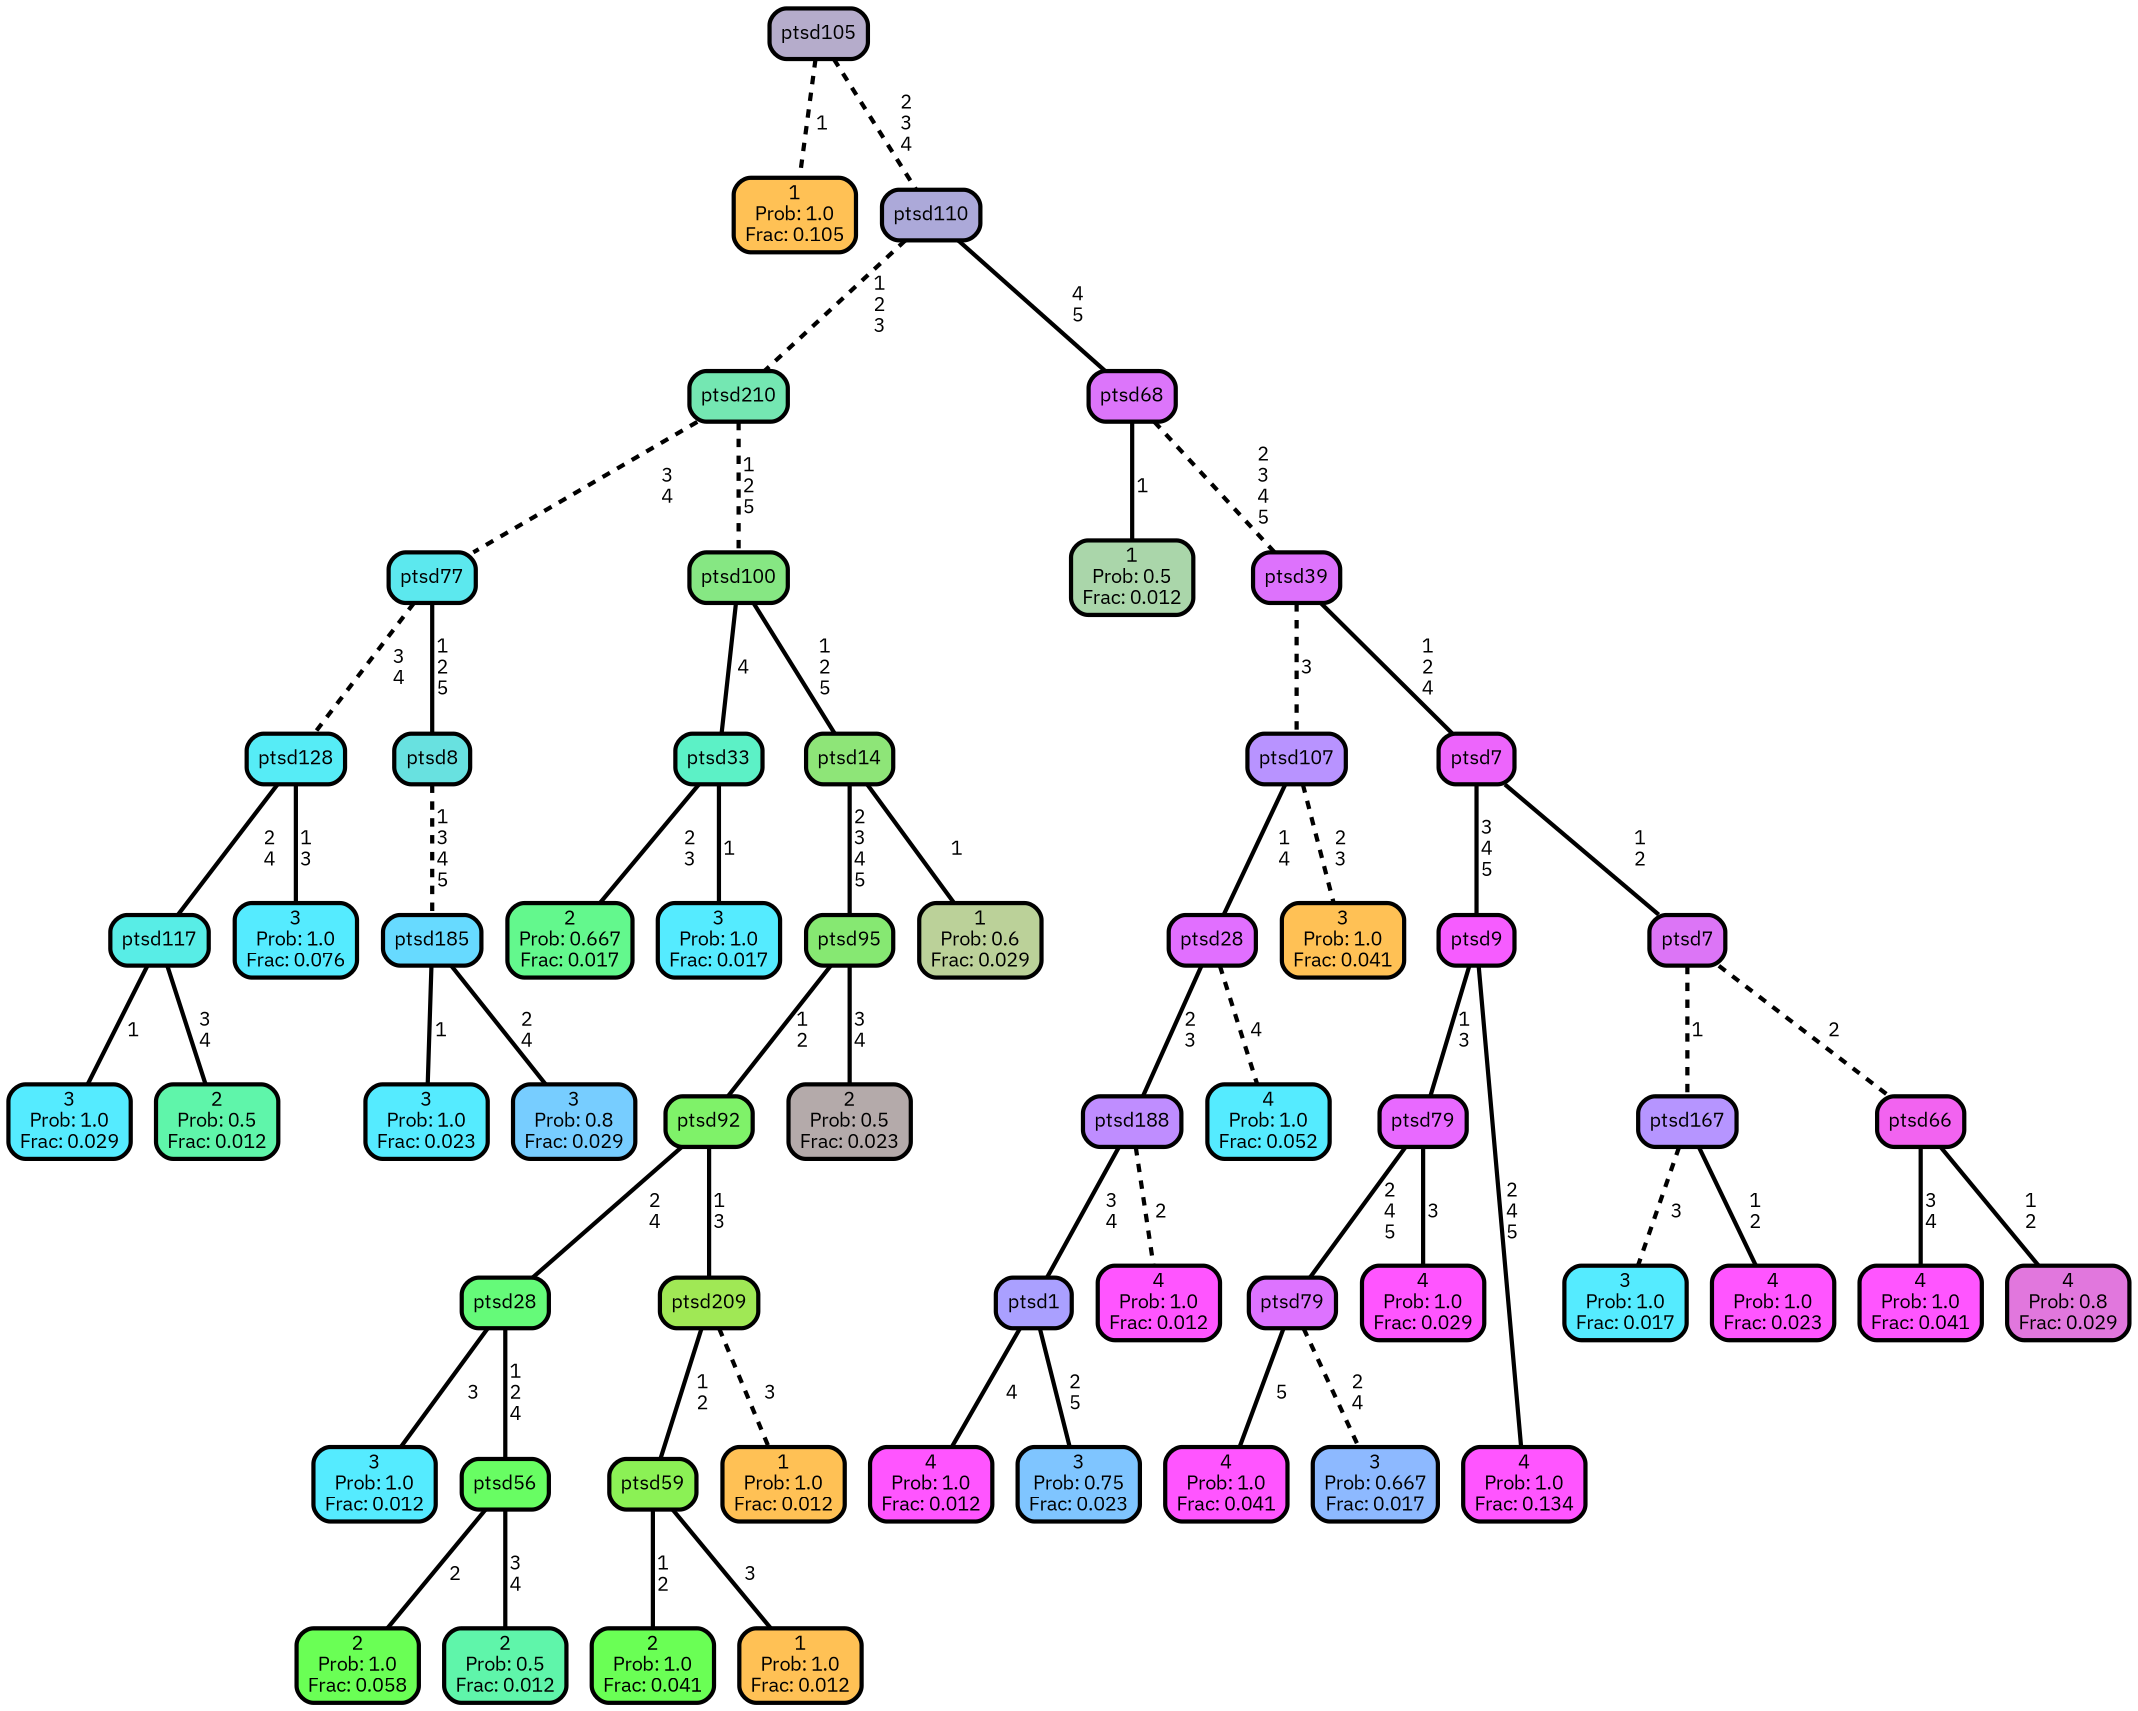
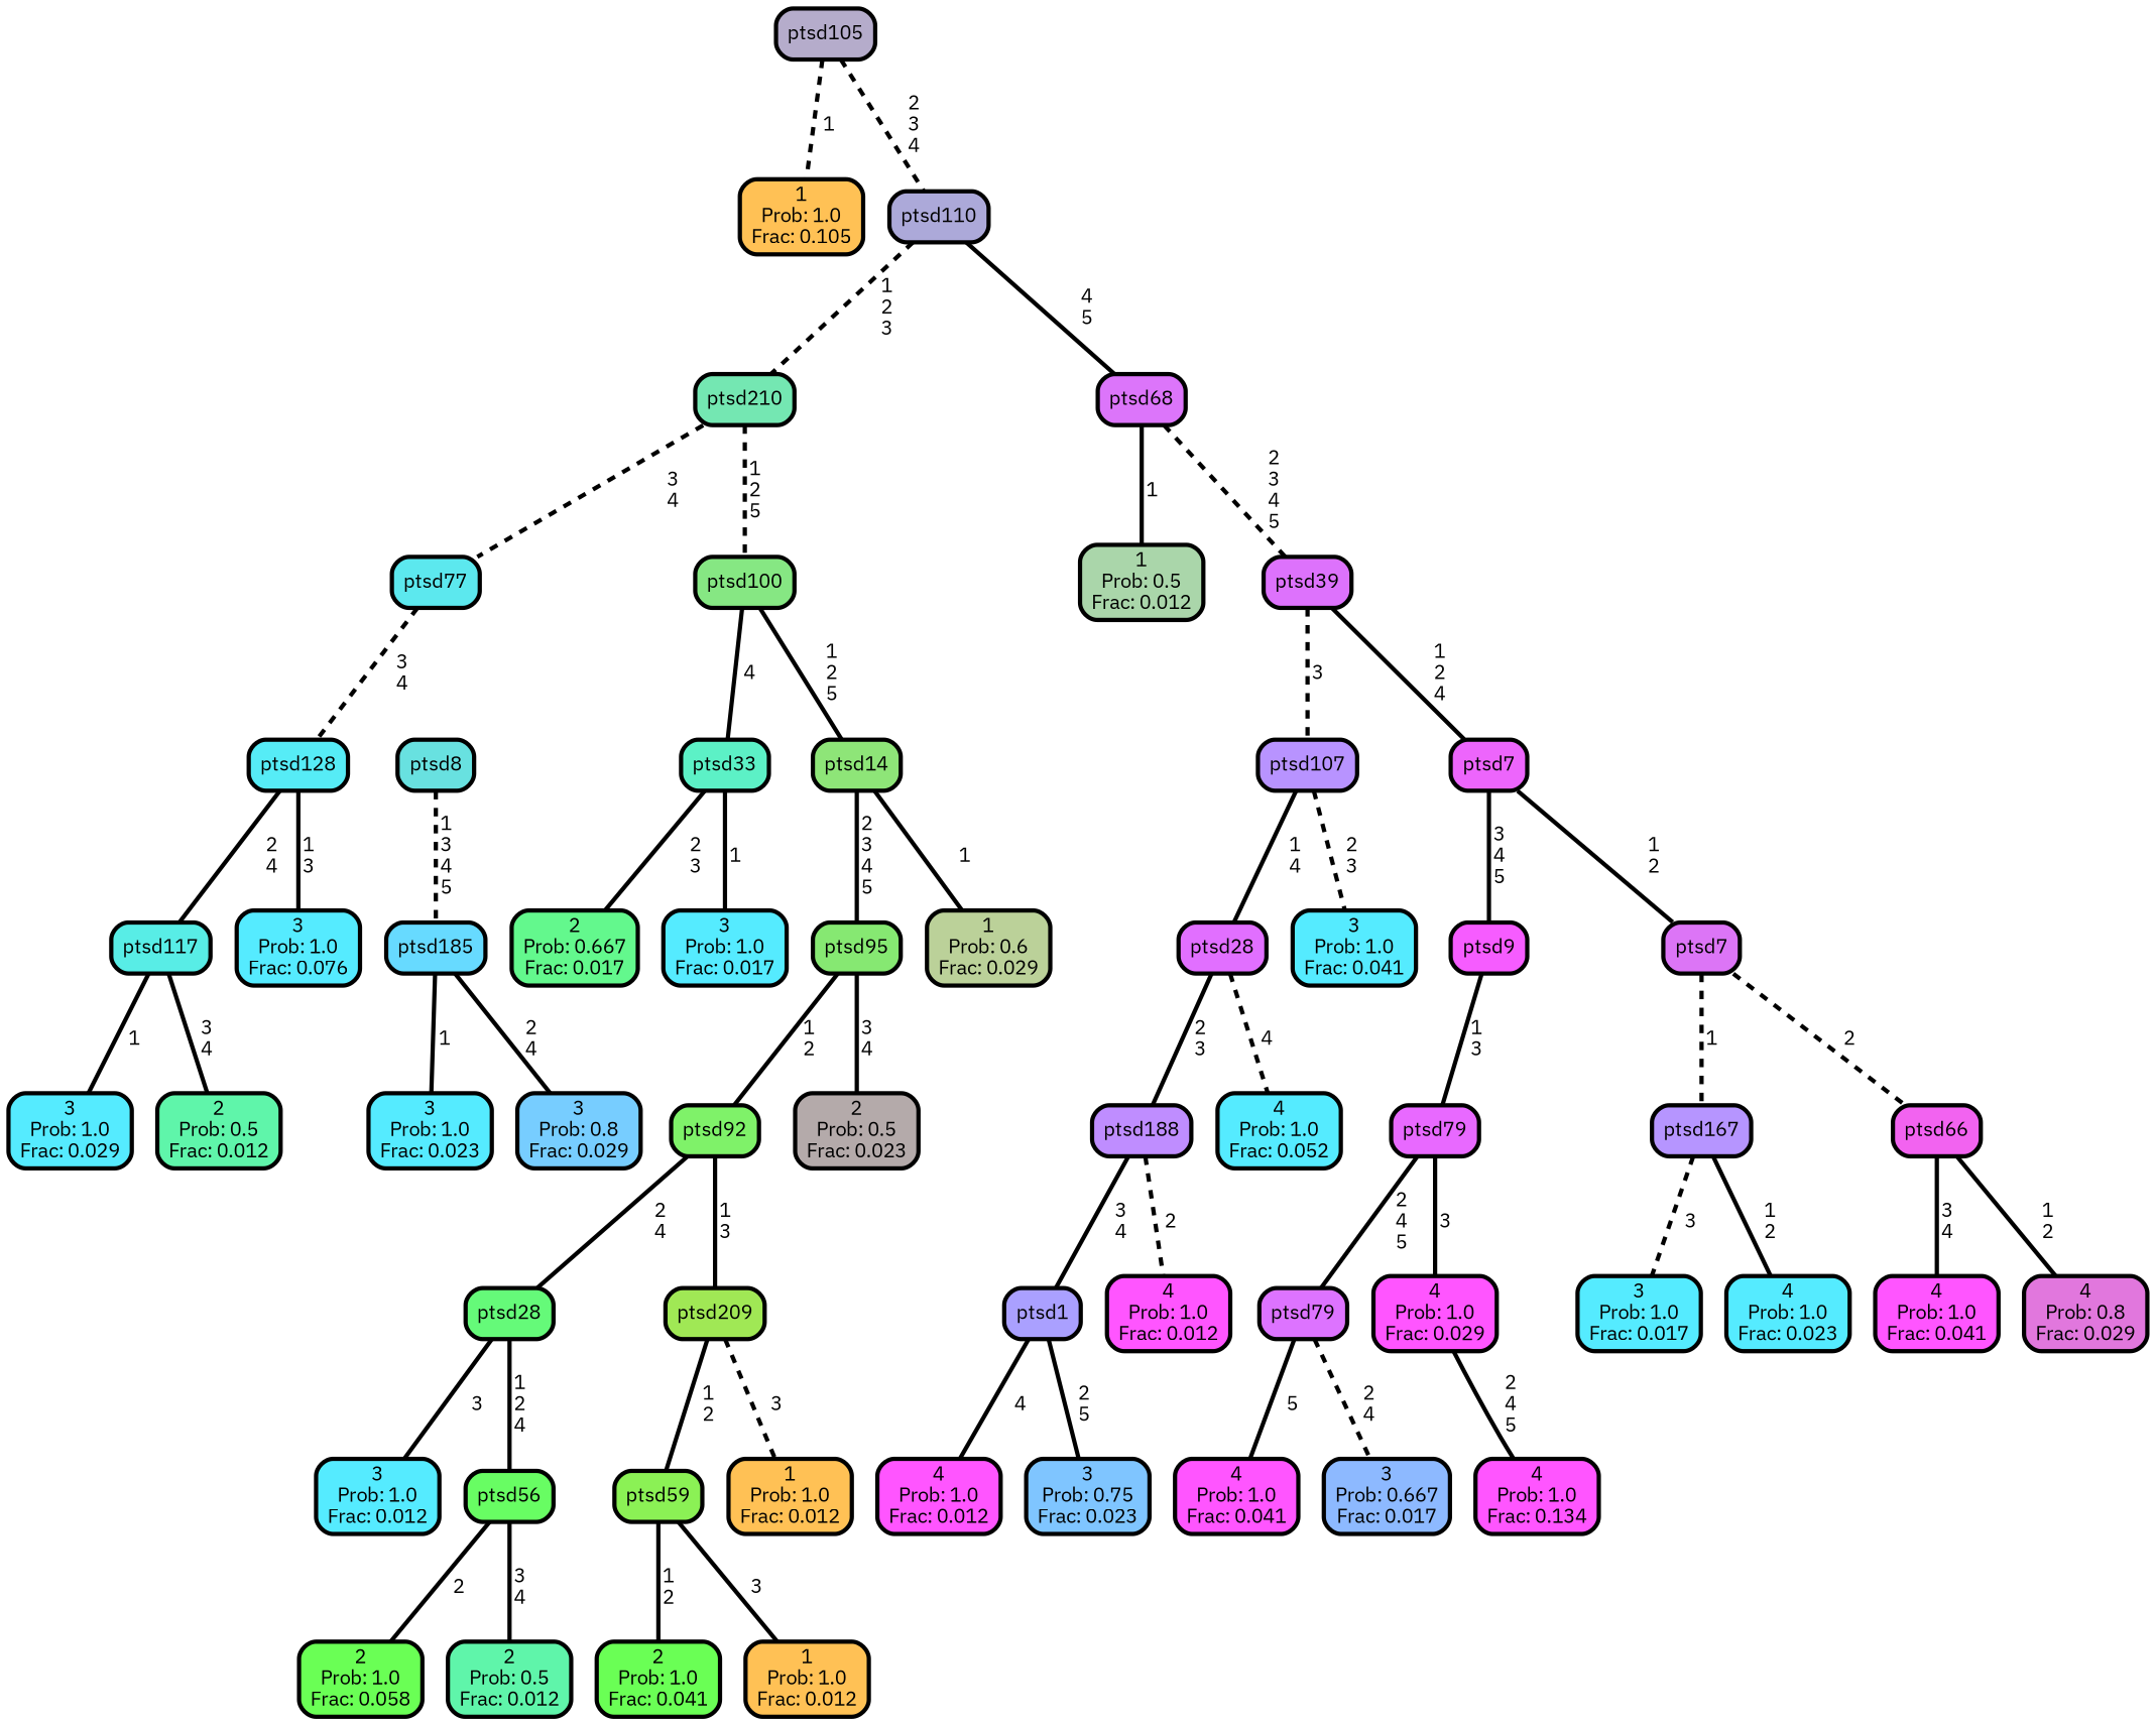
  graph {
    fontname="IBM Plex Sans"
    ranksep="0 equally"
    splines=straight
    node [color=black fillcolor="#55ebff" fontcolor=black fontname="IBM Plex Sans" penwidth=3 shape=box style="filled, rounded"]
    edge [color=black fontname="IBM Plex Sans" penwidth=3 style=solid]
    n1 [fillcolor="#ffc155" label="1\nProb: 1.0\nFrac: 0.105"]
    n2 [fillcolor="#b5accb" label=ptsd105]
    n3 [fillcolor="#aca9d9" label=ptsd110]
    n4 [fillcolor="#74e7b2" label=ptsd210]
    n5 [fillcolor="#dc75fa" label=ptsd68]
    n6 [label="3\nProb: 1.0\nFrac: 0.076"]
    n7 [fillcolor="#56ecf6" label=ptsd128]
    n8 [fillcolor="#58ede6" label=ptsd117]
    n9 [label="3\nProb: 1.0\nFrac: 0.029"]
    n10 [fillcolor="#5ff5aa" label="2\nProb: 0.5\nFrac: 0.012"]
    n11 [fillcolor="#5ce8ee" label=ptsd77]
    n12 [fillcolor="#68e1e0" label=ptsd8]
    n13 [fillcolor="#67daff" label=ptsd185]
    n14 [label="3\nProb: 1.0\nFrac: 0.023"]
    n15 [fillcolor="#77cdff" label="3\nProb: 0.8\nFrac: 0.029"]
    n16 [fillcolor="#86e783" label=ptsd100]
    n17 [fillcolor="#5cf1c6" label=ptsd33]
    n18 [fillcolor="#8ee578" label=ptsd14]
    n19 [label="3\nProb: 1.0\nFrac: 0.017"]
    n20 [fillcolor="#63f88d" label="2\nProb: 0.667\nFrac: 0.017"]
    n21 [fillcolor="#bbd199" label="1\nProb: 0.6\nFrac: 0.029"]
    n22 [fillcolor="#86e872" label=ptsd95]
    n23 [fillcolor="#7ff269" label=ptsd92]
    n24 [fillcolor="#b4aaaa" label="2\nProb: 0.5\nFrac: 0.023"]
    n25 [fillcolor="#6aff55" label="2\nProb: 1.0\nFrac: 0.041"]
    n26 [fillcolor="#8bf155" label=ptsd59]
    n27 [fillcolor="#ffc155" label="1\nProb: 1.0\nFrac: 0.012"]
    n28 [fillcolor="#a0e855" label=ptsd209]
    n29 [fillcolor="#ffc155" label="1\nProb: 1.0\nFrac: 0.012"]
    n30 [fillcolor="#65fa79" label=ptsd28]
    n31 [label="3\nProb: 1.0\nFrac: 0.012"]
    n32 [fillcolor="#68fd63" label=ptsd56]
    n33 [fillcolor="#6aff55" label="2\nProb: 1.0\nFrac: 0.058"]
    n34 [fillcolor="#5ff5aa" label="2\nProb: 0.5\nFrac: 0.012"]
    n35 [fillcolor="#aad6aa" label="1\nProb: 0.5\nFrac: 0.012"]
    n36 [fillcolor="#dd72fc" label=ptsd39]
    n37 [fillcolor="#b893ff" label=ptsd107]
    n38 [fillcolor="#ed65fc" label=ptsd7]
-   n39 [fillcolor="#ffc155" label="3\nProb: 1.0\nFrac: 0.041"]
+   n39 [label="3\nProb: 1.0\nFrac: 0.041"]
    n40 [fillcolor="#e16fff" label=ptsd28]
    n41 [fillcolor="#bf8dff" label=ptsd188]
    n42 [label="4\nProb: 1.0\nFrac: 0.052"]
    n43 [fillcolor="#ff55ff" label="4\nProb: 1.0\nFrac: 0.012"]
    n44 [fillcolor="#aaa0ff" label=ptsd1]
    n45 [fillcolor="#ff55ff" label="4\nProb: 1.0\nFrac: 0.012"]
    n46 [fillcolor="#7fc5ff" label="3\nProb: 0.75\nFrac: 0.023"]
    n47 [fillcolor="#dc75f6" label=ptsd7]
    n48 [fillcolor="#f65cff" label=ptsd9]
-   n49 [fillcolor="#ff55ff" label="4\nProb: 1.0\nFrac: 0.023"]
+   n49 [label="4\nProb: 1.0\nFrac: 0.023"]
    n50 [fillcolor="#b695ff" label=ptsd167]
    n51 [label="3\nProb: 1.0\nFrac: 0.017"]
    n52 [fillcolor="#f263f0" label=ptsd66]
    n53 [fillcolor="#e177dd" label="4\nProb: 0.8\nFrac: 0.029"]
    n54 [fillcolor="#ff55ff" label="4\nProb: 1.0\nFrac: 0.041"]
    n55 [fillcolor="#e869ff" label=ptsd79]
    n56 [fillcolor="#ff55ff" label="4\nProb: 1.0\nFrac: 0.134"]
    n57 [fillcolor="#ff55ff" label="4\nProb: 1.0\nFrac: 0.029"]
    n58 [fillcolor="#dd73ff" label=ptsd79]
    n59 [fillcolor="#8db9ff" label="3\nProb: 0.667\nFrac: 0.017"]
    n60 [fillcolor="#ff55ff" label="4\nProb: 1.0\nFrac: 0.041"]
    subgraph sub_1 {
      rank=same
    }
    n2 -- n1 [label=" 1" style=dashed]
    n2 -- n3 [label=" 2\n 3\n 4" style=dashed]
    n3 -- n4 [label=" 1\n 2\n 3" style=dashed]
    n3 -- n5 [label=" 4\n 5" style=bold]
    n4 -- n11 [label=" 3\n 4" style=dashed]
    n4 -- n16 [label=" 1\n 2\n 5" style=dashed]
    n5 -- n35 [label=" 1"]
    n5 -- n36 [label=" 2\n 3\n 4\n 5" style=dashed]
    n7 -- n6 [label=" 1\n 3"]
    n7 -- n8 [label=" 2\n 4"]
    n8 -- n9 [label=" 1" style=bold]
    n8 -- n10 [label=" 3\n 4"]
    n11 -- n7 [label=" 3\n 4" style=dashed]
-   n11 -- n12 [label=" 1\n 2\n 5"]
    n12 -- n13 [label=" 1\n 3\n 4\n 5" style=dashed]
    n13 -- n14 [label=" 1"]
    n13 -- n15 [label=" 2\n 4" style=bold]
    n16 -- n17 [label=" 4"]
    n16 -- n18 [label=" 1\n 2\n 5"]
    n17 -- n19 [label=" 1"]
    n17 -- n20 [label=" 2\n 3" style=bold]
    n18 -- n21 [label=" 1" style=bold]
    n18 -- n22 [label=" 2\n 3\n 4\n 5"]
    n22 -- n23 [label=" 1\n 2" style=bold]
    n22 -- n24 [label=" 3\n 4" style=bold]
    n23 -- n28 [label=" 1\n 3"]
    n23 -- n30 [label=" 2\n 4"]
    n26 -- n25 [label=" 1\n 2" style=bold]
    n26 -- n27 [label=" 3"]
    n28 -- n26 [label=" 1\n 2"]
    n28 -- n29 [label=" 3" style=dashed]
    n30 -- n31 [label=" 3"]
    n30 -- n32 [label=" 1\n 2\n 4"]
    n32 -- n33 [label=" 2" style=bold]
    n32 -- n34 [label=" 3\n 4" style=bold]
    n36 -- n37 [label=" 3" style=dashed]
    n36 -- n38 [label=" 1\n 2\n 4"]
    n37 -- n39 [label=" 2\n 3" style=dashed]
    n37 -- n40 [label=" 1\n 4"]
    n38 -- n47 [label=" 1\n 2"]
    n38 -- n48 [label=" 3\n 4\n 5" style=bold]
    n40 -- n41 [label=" 2\n 3"]
    n40 -- n42 [label=" 4" style=dashed]
    n41 -- n43 [label=" 2" style=dashed]
    n41 -- n44 [label=" 3\n 4" style=bold]
    n44 -- n45 [label=" 4" style=bold]
    n44 -- n46 [label=" 2\n 5" style=bold]
    n47 -- n50 [label=" 1" style=dashed]
    n47 -- n52 [label=" 2" style=dashed]
    n48 -- n55 [label=" 1\n 3"]
-   n48 -- n56 [label=" 2\n 4\n 5" style=bold]
+   n57 -- n56 [label=" 2\n 4\n 5" style=bold]
    n50 -- n49 [label=" 1\n 2"]
    n50 -- n51 [label=" 3" style=dashed]
    n52 -- n53 [label=" 1\n 2"]
    n52 -- n54 [label=" 3\n 4"]
    n55 -- n57 [label=" 3" style=bold]
    n55 -- n58 [label=" 2\n 4\n 5" style=bold]
    n58 -- n59 [label=" 2\n 4" style=dashed]
    n58 -- n60 [label=" 5" style=bold]
  }
